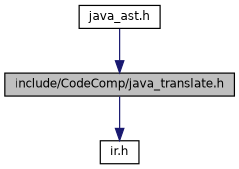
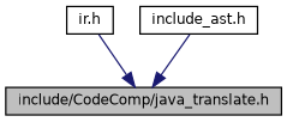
  digraph {
    node [color=black fillcolor=white fontname=Helvetica fontsize=10 shape=record style=filled]
    edge [color=midnightblue fontname=Helvetica fontsize=10 labelfontname=Helvetica labelfontsize=10 style=solid]
    n1 [fillcolor=grey75 fontcolor=black height=0.2 label="include/CodeComp/java_translate.h" width=0.4]
    n2 [height=0.2 label="ir.h" width=0.4]
-   n3 [height=0.2 label="java_ast.h" width=0.4]
-   n1 -> n2
+   n3 [height=0.2 label="include_ast.h" width=0.4]
+   n2 -> n1
    n3 -> n1
  }
